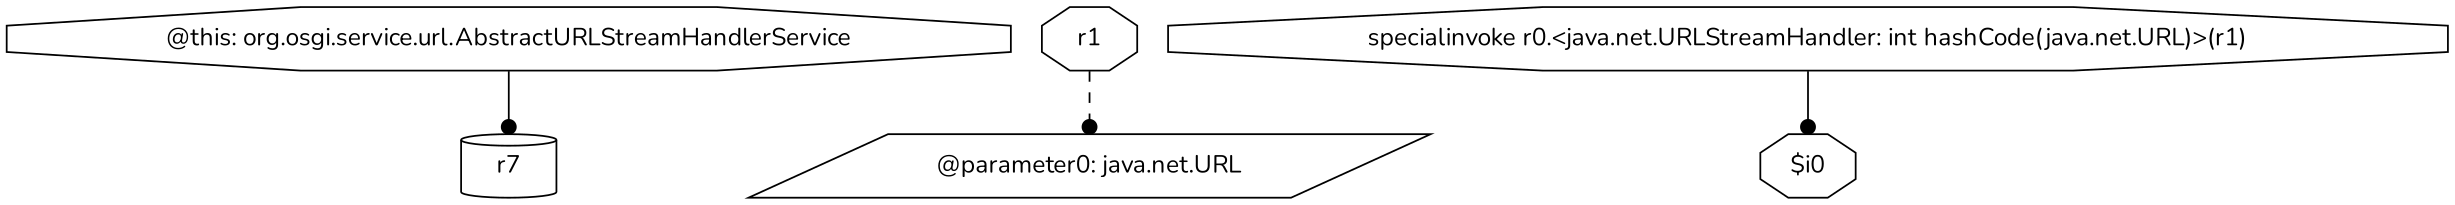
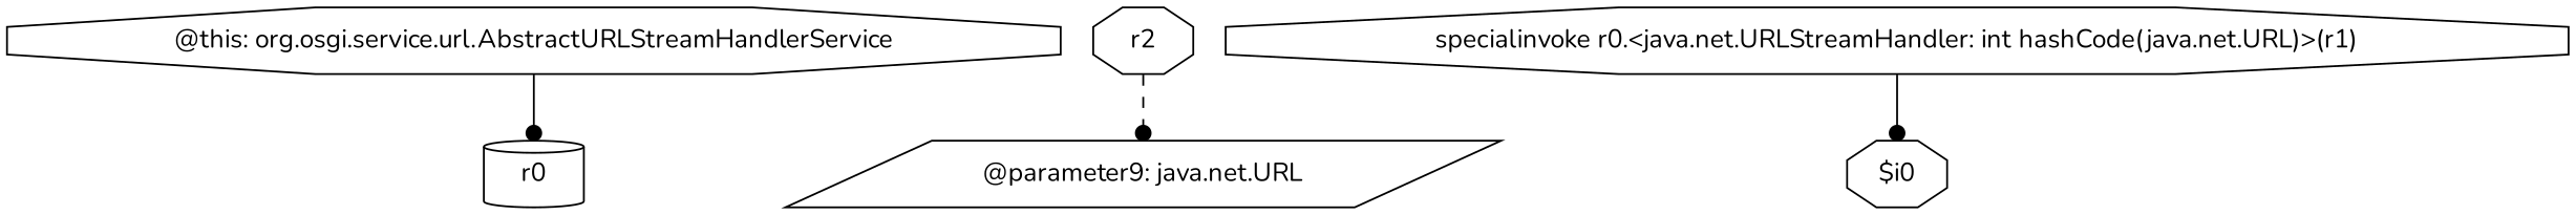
  digraph {
    fontname=Nunito
    node [fontname=Nunito shape=octagon]
    edge [arrowhead=dot fontname=Nunito style=solid]
    n1 [label="@this: org.osgi.service.url.AbstractURLStreamHandlerService"]
-   n2 [label=r7 shape=cylinder]
-   n3 [label="@parameter0: java.net.URL" shape=parallelogram]
-   n4 [label=r1]
+   n2 [label=r0 shape=cylinder]
+   n3 [label="@parameter9: java.net.URL" shape=parallelogram]
+   n4 [label=r2]
    n5 [label="specialinvoke r0.<java.net.URLStreamHandler: int hashCode(java.net.URL)>(r1)"]
    n6 [label="$i0"]
    n1 -> n2
    n4 -> n3 [style=dashed]
    n5 -> n6
  }
